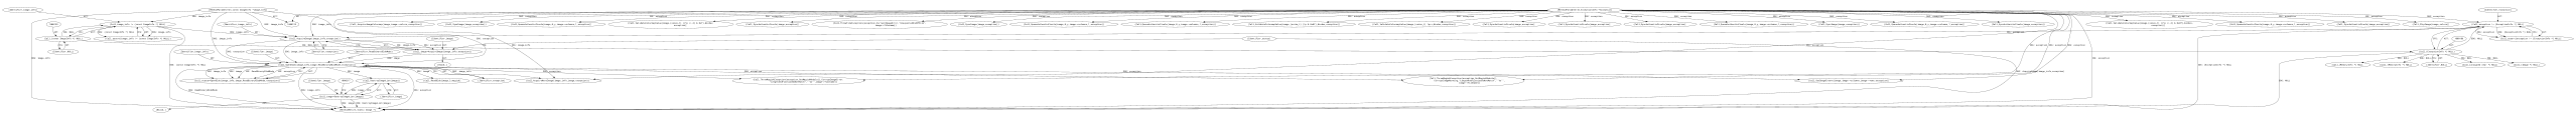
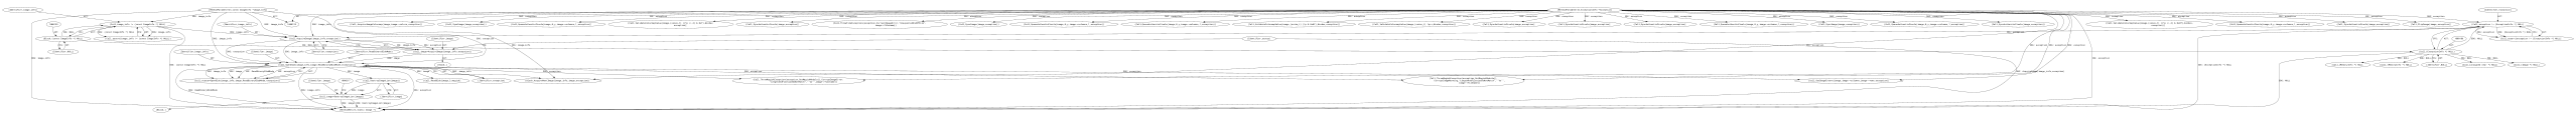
  digraph {
    fontname="Roboto Mono"
    node [fontname="Roboto Mono"]
    edge [fontname="Roboto Mono"]
    n1 [label="(Call,DestroyImageList(image))"]
    n2 [label="(Call,image=DestroyImageList(image))"]
    n3 [label="(Identifier,image)"]
    n4 [label="(MethodReturn,static Image *)"]
    n5 [label="(Block,)"]
    n6 [label="(Call,OpenBlob(image_info,image,ReadBinaryBlobMode,exception))"]
    n7 [label="(Call,SetImageExtent(image,image->columns,image->rows,exception))"]
    n8 [label="(Call,ReadBlob(image,2,magick))"]
    n9 [label="(Identifier,exception)"]
    n10 [label="(Call,status=OpenBlob(image_info,image,ReadBinaryBlobMode,exception))"]
    n11 [label="(Call,ThrowMagickException(exception,GetMagickModule(),\n          CorruptImageWarning,\"LengthAndFilesizeDoNotMatch\",\"`%s'\",\n          image->filename))"]
-   n12 [label="(Call,AcquireNextImage(image_info,image,exception))"]
+   n12 [label="(Block,AcquireNextImage(image_info,image,exception))"]
    n13 [label="(Call,ThrowMagickException(exception,GetMagickModule(),CorruptImageError,\n        \"LengthAndFilesizeDoNotMatch\",\"`%s'\",image->filename))"]
    n14 [label="(Call,AcquireImage(image_info,exception))"]
    n15 [label="(Call,image=AcquireImage(image_info,exception))"]
    n16 [label="(Identifier,exception)"]
    n17 [label="(Block,)"]
    n18 [label="(Call,image_info != (const ImageInfo *) NULL)"]
-   n19 [label="(Call,(const ImageInfo *) NULL)"]
+   n19 [label="(Block,(const ImageInfo *) NULL)"]
    n20 [label="(Call,assert(image_info != (const ImageInfo *) NULL))"]
    n21 [label="(Call,(ExceptionInfo *) NULL)"]
    n22 [label="(Identifier,NULL)"]
    n23 [label="(MethodParameterIn,const ImageInfo *image_info)"]
    1000129
    n25 [label="(Call,exception != (ExceptionInfo *) NULL)"]
    n26 [label="(Call,(MemoryInfo *) NULL)"]
    n27 [label="(Identifier,NULL)"]
    n28 [label="(Call,(unsigned char *) NULL)"]
    n29 [label="(Call,(Image *) NULL)"]
    n30 [label="(Call,(MemoryInfo *) NULL)"]
    n31 [label="(Call,assert(exception != (ExceptionInfo *) NULL))"]
    n32 [label="(MethodParameterIn,ExceptionInfo *exception)"]
    n33 [label="(Call,ValidateColormapValue(image,(ssize_t) ((*p >> 4) & 0x0f),&index,\n              exception))"]
    n34 [label="(Call,QueueAuthenticPixels(image,0,y,image->columns,1,exception))"]
    n35 [label="(Call,SyncAuthenticPixels(image,exception))"]
-   n36 [label="(Call,FlipImage(image,colors))"]
+   n36 [label="(Call,FlipImage(image,exception))"]
    n37 [label="(Call,AcquireImageColormap(image,image->colors,exception))"]
    n38 [label="(Call,SyncImage(image,exception))"]
    n39 [label="(Call,QueueAuthenticPixels(image,0,y,image->columns,1,exception))"]
    n40 [label="(Call,ValidateColormapValue(image,(ssize_t) ((*p >> 4) & 0xf),&index,\n                exception))"]
    n41 [label="(Call,SyncAuthenticPixels(image,exception))"]
    n42 [label="(Call,ThrowFileException(exception,CorruptImageError,\"UnexpectedEndOfFile\",\n          image->filename))"]
    n43 [label="(Call,SyncImage(image,exception))"]
    n44 [label="(Call,QueueAuthenticPixels(image,0,y,image->columns,1,exception))"]
    n45 [label="(Call,QueueAuthenticPixels(image,0,y,image->columns,1,exception))"]
    n46 [label="(Call,ValidateColormapValue(image,(ssize_t) (*p & 0x0f),&index,exception))"]
    n47 [label="(Call,ValidateColormapValue(image,(ssize_t) *p++,&index,exception))"]
    n48 [label="(Call,SyncAuthenticPixels(image,exception))"]
    n49 [label="(Call,SyncAuthenticPixels(image,exception))"]
    n50 [label="(Call,SyncAuthenticPixels(image,exception))"]
    n51 [label="(Call,QueueAuthenticPixels(image,0,y,image->columns,1,exception))"]
    n52 [label="(Call,SyncImage(image,exception))"]
    n53 [label="(Call,QueueAuthenticPixels(image,0,y,image->columns,1,exception))"]
    n54 [label="(Call,SyncAuthenticPixels(image,exception))"]
    n55 [label="(Identifier,image_info)"]
    n56 [label="(Identifier,image)"]
    n57 [label="(Identifier,status)"]
    n58 [label="(Identifier,exception)"]
    n59 [label="(Identifier,image_info)"]
    n60 [label="(Identifier,ReadBinaryBlobMode)"]
    n61 [label="(Identifier,image)"]
    n62 [label="(Identifier,image)"]
    n63 [label="(Identifier,image_info)"]
    1000159
    1000186
    1000217
    n1 -> n2 [label="AST: "]
    n1 -> n2 [label="DDG: image"]
    n1 -> n3 [label="CFG: "]
-   n2 -> n1 [label="CFG: "]
    n2 -> n4 [label="DDG: image"]
    n2 -> n4 [label="DDG: DestroyImageList(image)"]
    n2 -> n5 [label="AST: "]
    n3 -> n1 [label="AST: "]
    n6 -> n1 [label="DDG: image"]
    n6 -> n4 [label="DDG: exception"]
    n6 -> n4 [label="DDG: image_info"]
    n6 -> n4 [label="DDG: ReadBinaryBlobMode"]
    n6 -> n7 [label="DDG: exception"]
    n6 -> n8 [label="DDG: image"]
    n6 -> n9 [label="CFG: "]
    n6 -> n10 [label="AST: "]
    n6 -> n10 [label="DDG: image_info"]
    n6 -> n10 [label="DDG: image"]
    n6 -> n10 [label="DDG: ReadBinaryBlobMode"]
    n6 -> n10 [label="DDG: exception"]
    n6 -> n11 [label="DDG: exception"]
    n6 -> n12 [label="DDG: image_info"]
    n6 -> n13 [label="DDG: exception"]
    n9 -> n6 [label="AST: "]
    n10 -> n6 [label="CFG: "]
    n14 -> n6 [label="DDG: image_info"]
    n14 -> n6 [label="DDG: exception"]
    n14 -> n15 [label="AST: "]
    n14 -> n15 [label="DDG: image_info"]
    n14 -> n15 [label="DDG: exception"]
    n14 -> n16 [label="CFG: "]
    n15 -> n6 [label="DDG: image"]
    n15 -> n14 [label="CFG: "]
    n15 -> n17 [label="AST: "]
    n16 -> n14 [label="AST: "]
    n18 -> n4 [label="DDG: (const ImageInfo *) NULL"]
    n18 -> n14 [label="DDG: image_info"]
    n18 -> n19 [label="CFG: "]
    n18 -> n20 [label="AST: "]
    n18 -> n20 [label="DDG: image_info"]
    n18 -> n20 [label="DDG: (const ImageInfo *) NULL"]
    n19 -> n18 [label="AST: "]
    n19 -> n18 [label="DDG: NULL"]
    n19 -> n21 [label="DDG: NULL"]
    n19 -> n22 [label="CFG: "]
    n20 -> n18 [label="CFG: "]
    n21 -> n4 [label="DDG: NULL"]
    n21 -> n25 [label="AST: "]
    n21 -> n25 [label="DDG: NULL"]
    n21 -> n26 [label="DDG: NULL"]
    n21 -> n27 [label="CFG: "]
    n21 -> n28 [label="DDG: NULL"]
    n21 -> n29 [label="DDG: NULL"]
    n21 -> n30 [label="DDG: NULL"]
    n22 -> n19 [label="AST: "]
    n23 -> n4 [label="DDG: image_info"]
    n23 -> n6 [label="DDG: image_info"]
    n23 -> n12 [label="DDG: image_info"]
    n23 -> n14 [label="DDG: image_info"]
    n23 -> n18 [label="DDG: image_info"]
    n23 -> 1000129 [label="AST: "]
    n25 -> n4 [label="DDG: (ExceptionInfo *) NULL"]
    n25 -> n14 [label="DDG: exception"]
    n25 -> n21 [label="CFG: "]
    n25 -> n31 [label="AST: "]
    n25 -> n31 [label="DDG: exception"]
    n25 -> n31 [label="DDG: (ExceptionInfo *) NULL"]
    n27 -> n21 [label="AST: "]
    n31 -> n25 [label="CFG: "]
    n32 -> n4 [label="DDG: exception"]
    n32 -> n6 [label="DDG: exception"]
    n32 -> n7 [label="DDG: exception"]
    n32 -> n11 [label="DDG: exception"]
    n32 -> n12 [label="DDG: exception"]
    n32 -> n13 [label="DDG: exception"]
    n32 -> n14 [label="DDG: image_info"]
    n32 -> 1000129 [label="AST: "]
    n32 -> n25 [label="DDG: exception"]
    n32 -> n33 [label="DDG: exception"]
    n32 -> n34 [label="DDG: exception"]
    n32 -> n35 [label="DDG: exception"]
    n32 -> n36 [label="DDG: exception"]
    n32 -> n37 [label="DDG: exception"]
    n32 -> n38 [label="DDG: exception"]
    n32 -> n39 [label="DDG: exception"]
    n32 -> n40 [label="DDG: exception"]
    n32 -> n41 [label="DDG: exception"]
    n32 -> n42 [label="DDG: exception"]
    n32 -> n43 [label="DDG: exception"]
    n32 -> n44 [label="DDG: exception"]
    n32 -> n45 [label="DDG: exception"]
    n32 -> n46 [label="DDG: exception"]
    n32 -> n47 [label="DDG: exception"]
    n32 -> n48 [label="DDG: exception"]
    n32 -> n49 [label="DDG: exception"]
    n32 -> n50 [label="DDG: exception"]
    n32 -> n51 [label="DDG: exception"]
    n32 -> n52 [label="DDG: exception"]
    n32 -> n53 [label="DDG: exception"]
    n32 -> n54 [label="DDG: exception"]
    n55 -> n18 [label="AST: "]
    n56 -> n2 [label="AST: "]
    n57 -> n4 [label="DDG: AcquireImage(image_info,exception)"]
    n57 -> n15 [label="CFG: "]
    n58 -> n25 [label="AST: "]
    n59 -> n6 [label="AST: "]
    n60 -> n6 [label="AST: "]
    n61 -> n6 [label="AST: "]
    n62 -> n15 [label="AST: "]
    n63 -> n14 [label="AST: "]
    1000159 -> n19 [label="AST: "]
    1000186 -> n21 [label="AST: "]
    1000217 -> n2 [label="CFG: "]
  }
